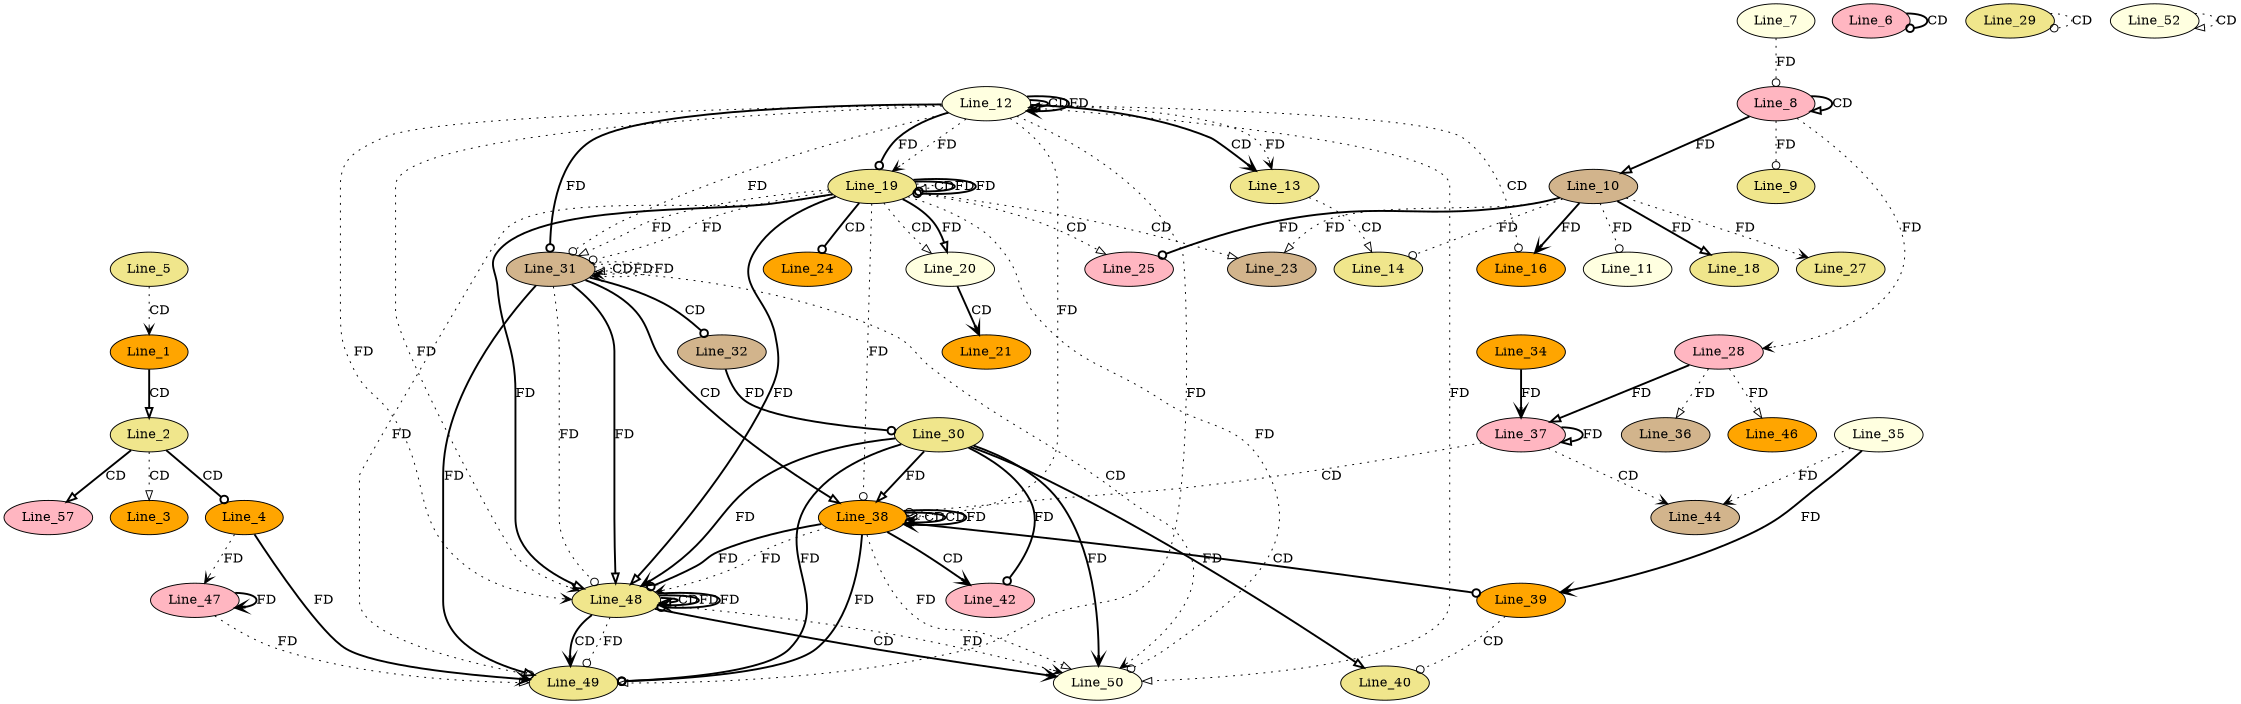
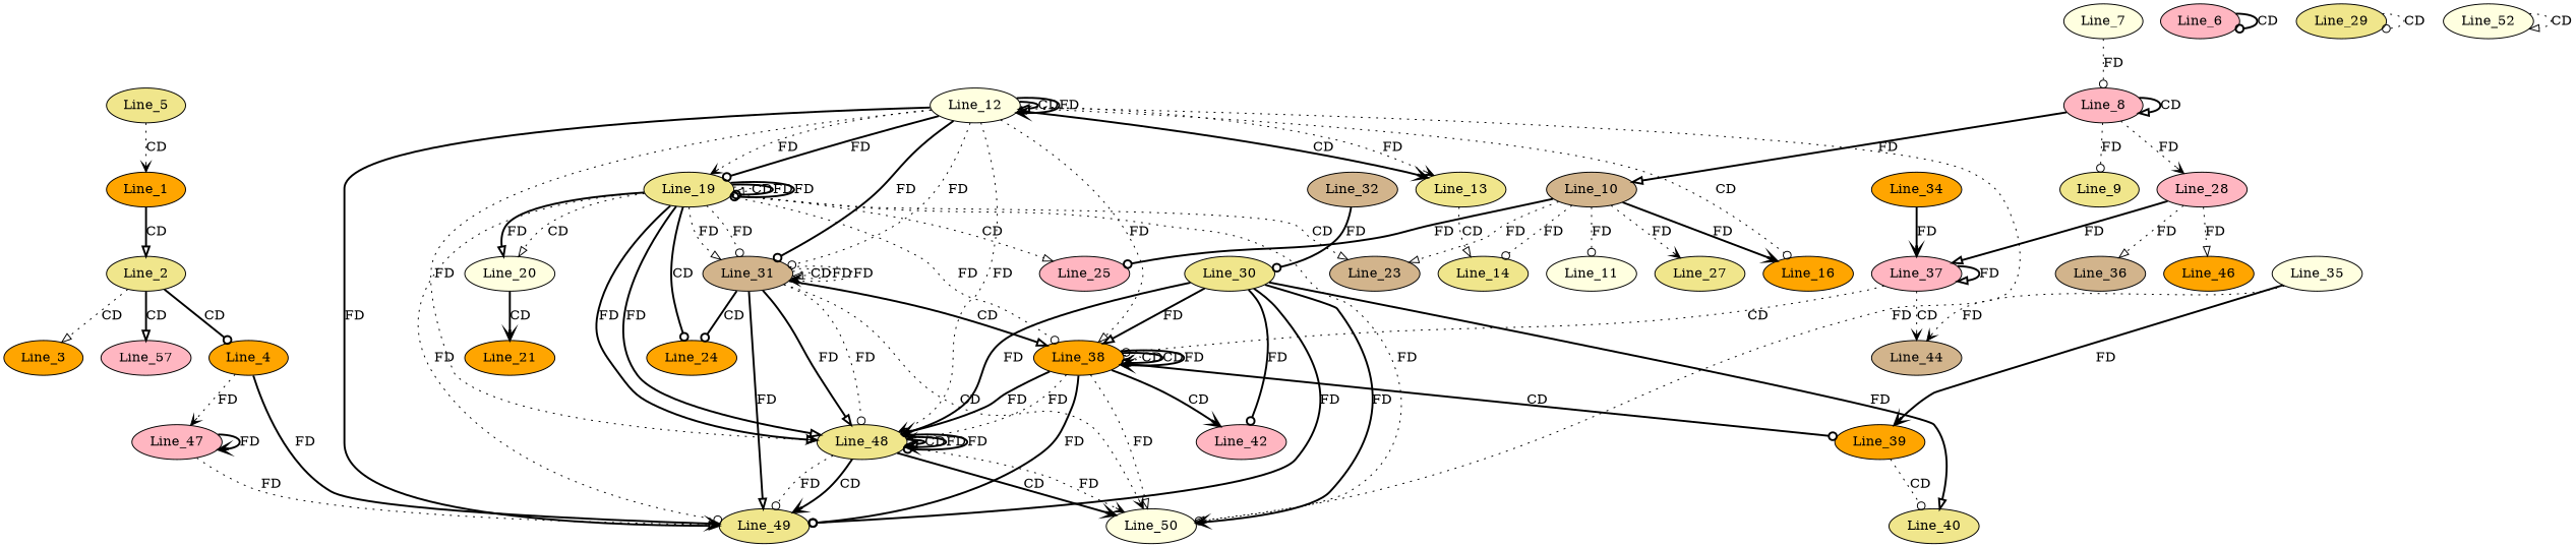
  digraph {
    node [fillcolor=khaki style=filled]
    edge [arrowhead=onormal style=bold]
    n1 [label=Line_5]
    Line_1 [fillcolor=orange]
    Line_2
    Line_3 [fillcolor=orange]
    Line_4 [fillcolor=orange]
    Line_57 [fillcolor=lightpink]
    Line_47 [fillcolor=lightpink]
    Line_49
    Line_6 [fillcolor=lightpink]
    Line_8 [fillcolor=lightpink]
    Line_9
    Line_10 [fillcolor=tan]
    Line_28 [fillcolor=lightpink]
    Line_11 [fillcolor=lightyellow]
    Line_14
    Line_16 [fillcolor=orange]
-   Line_18
    Line_23 [fillcolor=tan]
    Line_25 [fillcolor=lightpink]
    Line_27
    Line_36 [fillcolor=tan]
    Line_37 [fillcolor=lightpink]
    Line_46 [fillcolor=orange]
    Line_7 [fillcolor=lightyellow]
    Line_12 [fillcolor=lightyellow]
    Line_13
    Line_19
    Line_31 [fillcolor=tan]
    Line_38 [fillcolor=orange]
    Line_48
    Line_50 [fillcolor=lightyellow]
    Line_20 [fillcolor=lightyellow]
    Line_24 [fillcolor=orange]
    Line_32 [fillcolor=tan]
    Line_42 [fillcolor=lightpink]
    Line_39 [fillcolor=orange]
    Line_21 [fillcolor=orange]
    Line_44 [fillcolor=tan]
    Line_29
    Line_30
    Line_40
    Line_34 [fillcolor=orange]
    Line_35 [fillcolor=lightyellow]
    Line_52 [fillcolor=lightyellow]
    n1 -> Line_1 [arrowhead=vee label=CD style=dotted]
    Line_1 -> Line_2 [label=CD]
    Line_2 -> Line_3 [label=CD style=dotted]
    Line_2 -> Line_4 [arrowhead=odot label=CD]
    Line_2 -> Line_57 [label=CD]
    Line_4 -> Line_47 [arrowhead=vee label=FD style=dotted]
    Line_4 -> Line_49 [arrowhead=vee label=FD]
    Line_47 -> Line_47 [arrowhead=vee label=FD]
    Line_47 -> Line_49 [label=FD style=dotted]
    Line_6 -> Line_6 [arrowhead=odot label=CD]
    Line_8 -> Line_8 [label=CD]
    Line_8 -> Line_9 [arrowhead=odot label=FD style=dotted]
    Line_8 -> Line_10 [label=FD]
    Line_8 -> Line_28 [arrowhead=vee label=FD style=dotted]
    Line_10 -> Line_11 [arrowhead=odot label=FD style=dotted]
    Line_10 -> Line_14 [arrowhead=odot label=FD style=dotted]
    Line_10 -> Line_16 [arrowhead=vee label=FD]
-   Line_10 -> Line_18 [label=FD]
    Line_10 -> Line_23 [label=FD style=dotted]
    Line_10 -> Line_25 [arrowhead=odot label=FD]
    Line_10 -> Line_27 [arrowhead=vee label=FD style=dotted]
    Line_28 -> Line_36 [label=FD style=dotted]
    Line_28 -> Line_37 [label=FD]
    Line_28 -> Line_46 [label=FD style=dotted]
    Line_37 -> Line_37 [label=FD]
    Line_37 -> Line_38 [arrowhead=odot label=CD style=dotted]
    Line_37 -> Line_44 [arrowhead=vee label=CD style=dotted]
    Line_7 -> Line_8 [arrowhead=odot label=FD style=dotted]
-   Line_12 -> Line_49 [label=FD style=dotted]
+   Line_12 -> Line_49 [label=FD]
    Line_12 -> Line_16 [arrowhead=odot label=CD style=dotted]
    Line_12 -> Line_12 [label=CD]
    Line_12 -> Line_12 [arrowhead=vee label=FD]
    Line_12 -> Line_13 [arrowhead=vee label=CD]
    Line_12 -> Line_13 [arrowhead=vee label=FD style=dotted]
    Line_12 -> Line_19 [arrowhead=vee label=FD style=dotted]
    Line_12 -> Line_19 [arrowhead=odot label=FD]
    Line_12 -> Line_31 [arrowhead=odot label=FD]
    Line_12 -> Line_31 [arrowhead=odot label=FD style=dotted]
    Line_12 -> Line_38 [label=FD style=dotted]
    Line_12 -> Line_48 [arrowhead=vee label=FD style=dotted]
    Line_12 -> Line_48 [arrowhead=vee label=FD style=dotted]
    Line_12 -> Line_50 [label=FD style=dotted]
    Line_13 -> Line_14 [label=CD style=dotted]
    Line_19 -> Line_49 [arrowhead=odot label=FD style=dotted]
    Line_19 -> Line_23 [label=CD style=dotted]
    Line_19 -> Line_25 [label=CD style=dotted]
    Line_19 -> Line_19 [label=CD style=dotted]
    Line_19 -> Line_19 [arrowhead=odot label=FD]
    Line_19 -> Line_19 [arrowhead=odot label=FD]
    Line_19 -> Line_31 [arrowhead=odot label=FD style=dotted]
    Line_19 -> Line_31 [label=FD style=dotted]
    Line_19 -> Line_38 [arrowhead=odot label=FD style=dotted]
    Line_19 -> Line_48 [label=FD]
    Line_19 -> Line_48 [label=FD]
    Line_19 -> Line_50 [arrowhead=odot label=FD style=dotted]
    Line_19 -> Line_20 [label=CD style=dotted]
    Line_19 -> Line_20 [label=FD]
    Line_19 -> Line_24 [arrowhead=odot label=CD]
    Line_31 -> Line_49 [label=FD]
    Line_31 -> Line_31 [label=CD style=dotted]
    Line_31 -> Line_31 [arrowhead=vee label=FD style=dotted]
    Line_31 -> Line_31 [arrowhead=vee label=FD style=dotted]
    Line_31 -> Line_38 [label=CD]
    Line_31 -> Line_48 [arrowhead=odot label=FD style=dotted]
    Line_31 -> Line_48 [label=FD]
    Line_31 -> Line_50 [arrowhead=vee label=CD style=dotted]
-   Line_31 -> Line_32 [arrowhead=odot label=CD]
+   Line_31 -> Line_24 [arrowhead=odot label=CD]
    Line_38 -> Line_49 [arrowhead=odot label=FD]
    Line_38 -> Line_38 [arrowhead=vee label=CD style=dotted]
    Line_38 -> Line_38 [arrowhead=odot label=CD]
    Line_38 -> Line_38 [arrowhead=vee label=FD]
    Line_38 -> Line_48 [arrowhead=odot label=FD]
    Line_38 -> Line_48 [arrowhead=vee label=FD style=dotted]
    Line_38 -> Line_50 [label=FD style=dotted]
    Line_38 -> Line_42 [arrowhead=vee label=CD]
    Line_38 -> Line_39 [arrowhead=odot label=CD]
    Line_48 -> Line_49 [arrowhead=vee label=CD]
    Line_48 -> Line_49 [arrowhead=odot label=FD style=dotted]
    Line_48 -> Line_48 [label=CD]
    Line_48 -> Line_48 [arrowhead=vee label=FD]
    Line_48 -> Line_48 [arrowhead=odot label=FD]
    Line_48 -> Line_50 [arrowhead=vee label=CD]
    Line_48 -> Line_50 [arrowhead=vee label=FD style=dotted]
    Line_20 -> Line_21 [arrowhead=vee label=CD]
    Line_32 -> Line_30 [arrowhead=odot label=FD]
    Line_39 -> Line_40 [arrowhead=odot label=CD style=dotted]
    Line_29 -> Line_29 [arrowhead=odot label=CD style=dotted]
    Line_30 -> Line_49 [arrowhead=odot label=FD]
    Line_30 -> Line_38 [label=FD]
    Line_30 -> Line_48 [arrowhead=vee label=FD]
    Line_30 -> Line_50 [arrowhead=vee label=FD]
    Line_30 -> Line_42 [arrowhead=odot label=FD]
    Line_30 -> Line_40 [label=FD]
    Line_34 -> Line_37 [arrowhead=vee label=FD]
    Line_35 -> Line_39 [arrowhead=vee label=FD]
    Line_35 -> Line_44 [arrowhead=vee label=FD style=dotted]
    Line_52 -> Line_52 [label=CD style=dotted]
  }
